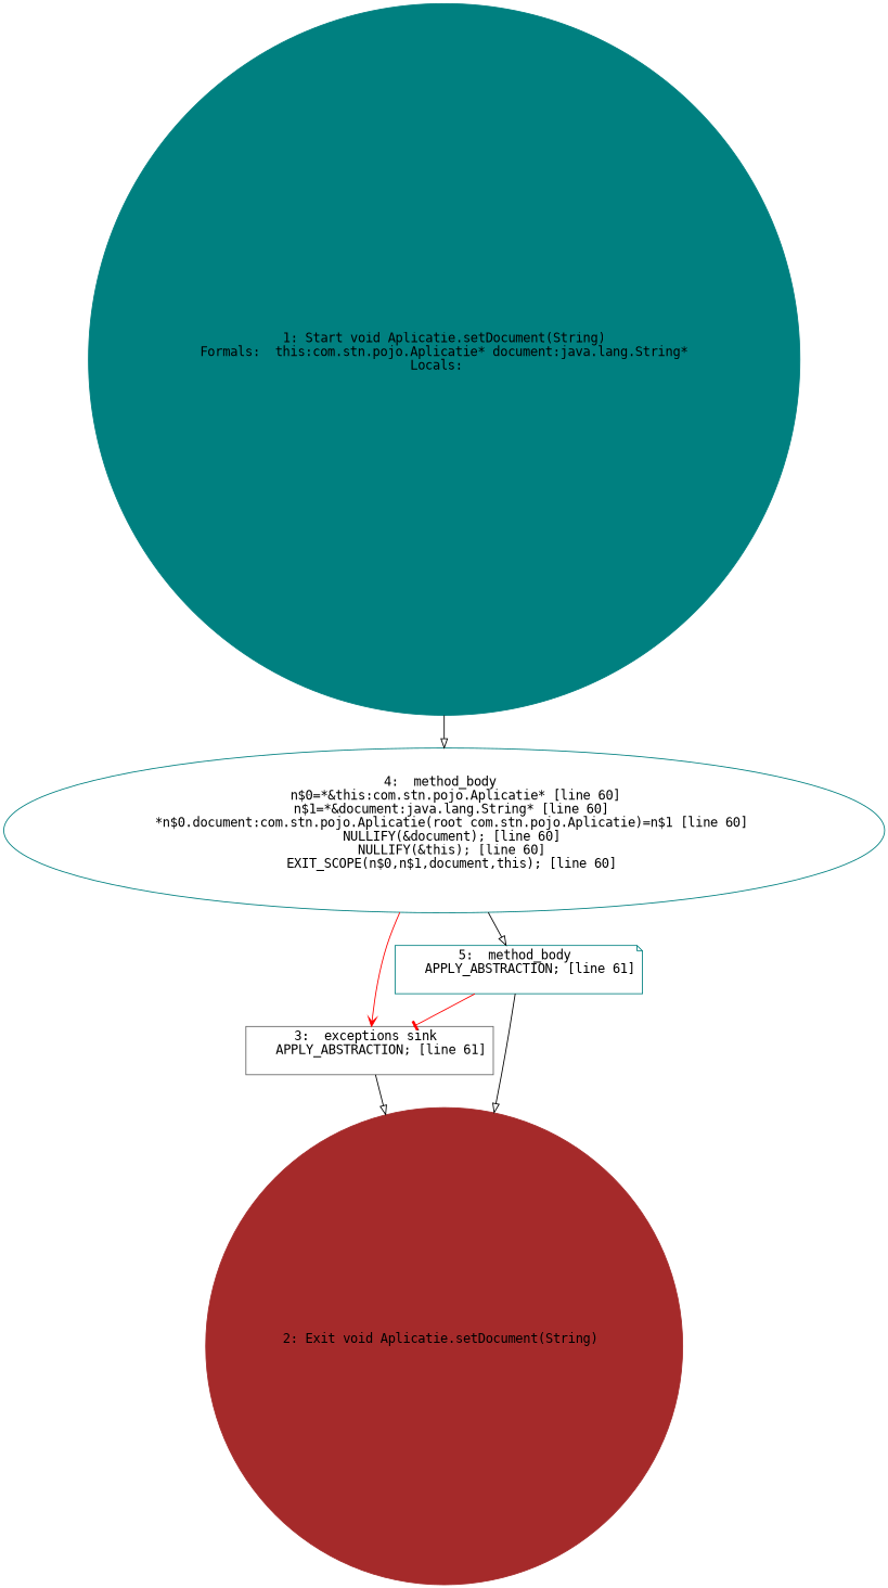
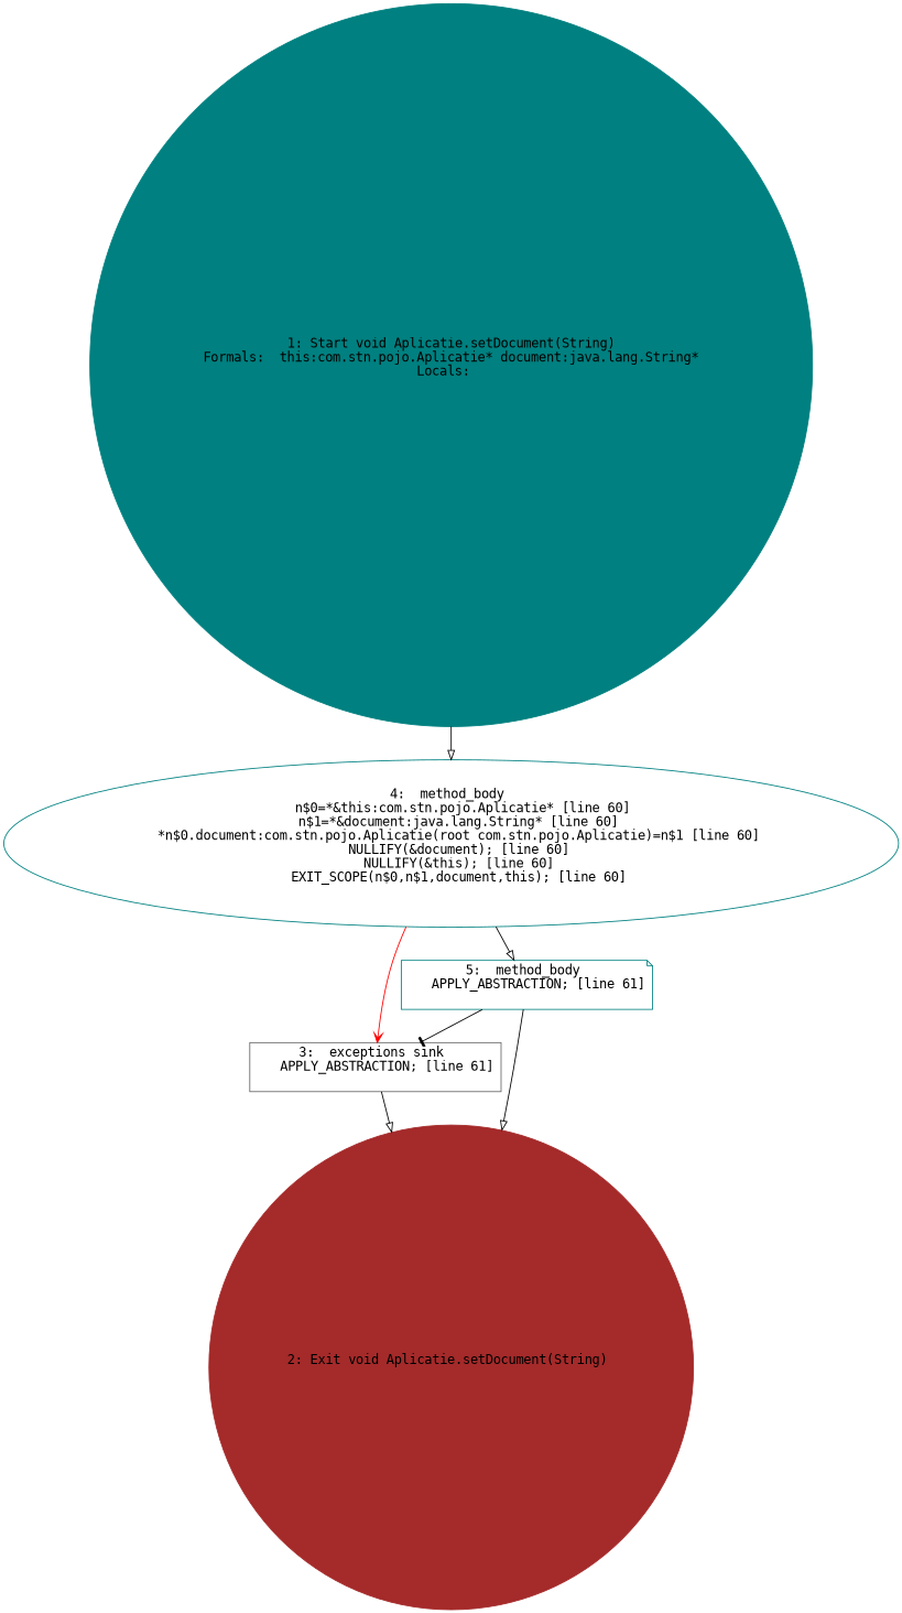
  digraph {
    fontname="DejaVu Sans Mono"
    node [color=teal shape=circle fontname="DejaVu Sans Mono"]
    edge [arrowhead=onormal fontname="DejaVu Sans Mono"]
    n1 [label="1: Start void Aplicatie.setDocument(String)\nFormals:  this:com.stn.pojo.Aplicatie* document:java.lang.String*\nLocals:  \n  " style=filled]
    n2 [label="4:  method_body \n   n$0=*&this:com.stn.pojo.Aplicatie* [line 60]\n  n$1=*&document:java.lang.String* [line 60]\n  *n$0.document:com.stn.pojo.Aplicatie(root com.stn.pojo.Aplicatie)=n$1 [line 60]\n  NULLIFY(&document); [line 60]\n  NULLIFY(&this); [line 60]\n  EXIT_SCOPE(n$0,n$1,document,this); [line 60]\n " shape=ellipse]
    n3 [label="3:  exceptions sink \n   APPLY_ABSTRACTION; [line 61]\n " shape=box color=gray40]
    n4 [label="5:  method_body \n   APPLY_ABSTRACTION; [line 61]\n " shape=note]
    n5 [color=brown label="2: Exit void Aplicatie.setDocument(String) \n  " style=filled]
    n1 -> n2
    n2 -> n3 [color=red arrowhead=vee]
    n2 -> n4
    n3 -> n5
-   n4 -> n3 [color=red arrowhead=tee]
+   n4 -> n3 [color=black arrowhead=tee]
    n4 -> n5
  }
